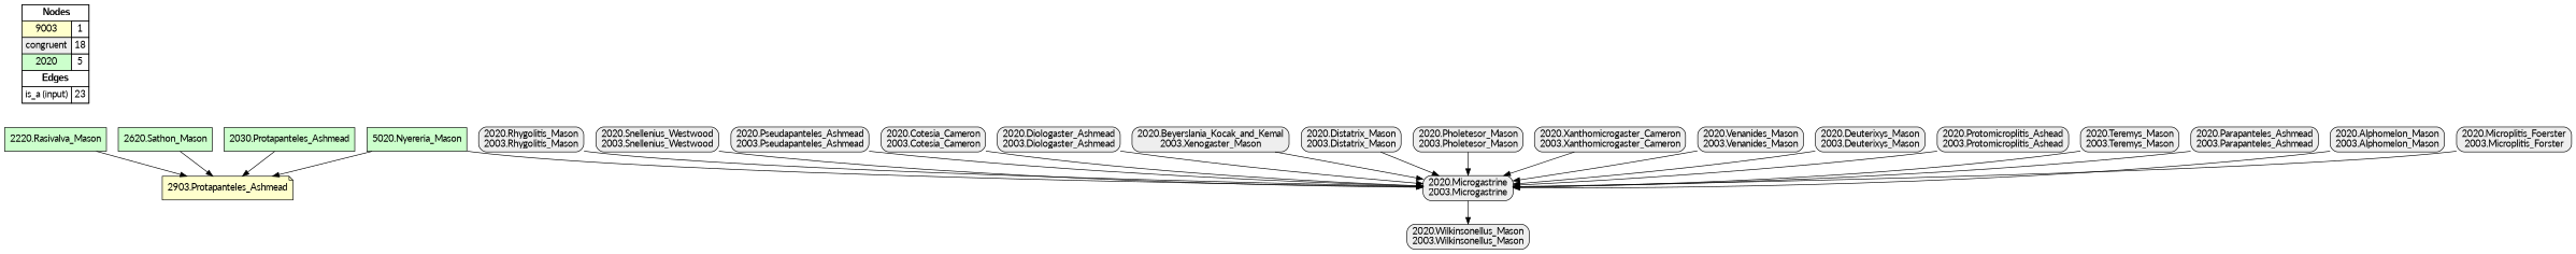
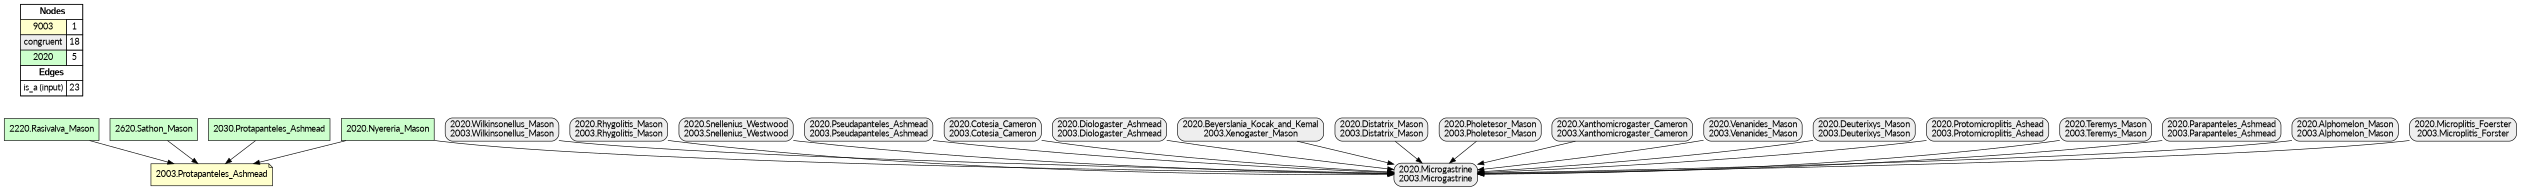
  digraph {
    fontname=Lato
    rankdir=TB
    node [fillcolor="#EEEEEE" fontname=Lato shape=box style="filled,rounded"]
    edge [arrowhead=normal color="#000000" constraint=true fontname=Lato penwidth=1 style=solid]
    n1 [fillcolor=white label=<   <TABLE BORDER="0" CELLBORDER="1" CELLSPACING="0" CELLPADDING="4">  <TR> <TD COLSPAN="2"><font face="Arial Black"> Nodes</font></TD> </TR>  <TR>   <TD bgcolor="#FFFFCC" fontname="helvetica">9003</TD>   <TD>1</TD>   </TR>  <TR>   <TD bgcolor="#EEEEEE" fontname="helvetica">congruent</TD>   <TD>18</TD>   </TR>  <TR>   <TD bgcolor="#CCFFCC" fontname="helvetica">2020</TD>   <TD>5</TD>   </TR>  <TR> <TD COLSPAN="2"><font face = "Arial Black"> Edges </font></TD> </TR>  <TR>   <TD><font color ="#000000">is_a (input)</font></TD><TD>23</TD> </TR> </TABLE>   > margin=0 style=filled]
-   "2003.Protapanteles_Ashmead" [fillcolor="#FFFFCC" shape=note style=filled label="2903.Protapanteles_Ashmead"]
+   "2003.Protapanteles_Ashmead" [fillcolor="#FFFFCC" shape=note style=filled]
    "2020.Wilkinsonellus_Mason\n2003.Wilkinsonellus_Mason"
    "2020.Microgastrine\n2003.Microgastrine"
    "2020.Rhygolitis_Mason\n2003.Rhygolitis_Mason"
    "2020.Snellenius_Westwood\n2003.Snellenius_Westwood"
    "2020.Pseudapanteles_Ashmead\n2003.Pseudapanteles_Ashmead"
    "2020.Cotesia_Cameron\n2003.Cotesia_Cameron"
    "2020.Diologaster_Ashmead\n2003.Diologaster_Ashmead"
    "2020.Beyerslania_Kocak_and_Kemal\n2003.Xenogaster_Mason"
    "2020.Distatrix_Mason\n2003.Distatrix_Mason"
    "2020.Pholetesor_Mason\n2003.Pholetesor_Mason"
    "2020.Xanthomicrogaster_Cameron\n2003.Xanthomicrogaster_Cameron"
    "2020.Venanides_Mason\n2003.Venanides_Mason"
    "2020.Deuterixys_Mason\n2003.Deuterixys_Mason"
    "2020.Protomicroplitis_Ashead\n2003.Protomicroplitis_Ashead"
    "2020.Teremys_Mason\n2003.Teremys_Mason"
    "2020.Parapanteles_Ashmead\n2003.Parapanteles_Ashmead"
    "2020.Alphomelon_Mason\n2003.Alphomelon_Mason"
    "2020.Microplitis_Foerster\n2003.Microplitis_Forster"
    n21 [fillcolor="#CCFFCC" label="2220.Rasivalva_Mason" style=filled]
    n22 [fillcolor="#CCFFCC" label="2620.Sathon_Mason" style=filled]
-   "2020.Nyereria_Mason" [fillcolor="#CCFFCC" style=filled label="5020.Nyereria_Mason"]
+   "2020.Nyereria_Mason" [fillcolor="#CCFFCC" style=filled]
    n24 [fillcolor="#CCFFCC" label="2030.Protapanteles_Ashmead" style=filled]
    subgraph sub_1 {
      rank=source
      n1
    }
-   "2020.Microgastrine\n2003.Microgastrine" -> "2020.Wilkinsonellus_Mason\n2003.Wilkinsonellus_Mason"
+   "2020.Wilkinsonellus_Mason\n2003.Wilkinsonellus_Mason" -> "2020.Microgastrine\n2003.Microgastrine"
    "2020.Rhygolitis_Mason\n2003.Rhygolitis_Mason" -> "2020.Microgastrine\n2003.Microgastrine"
    "2020.Snellenius_Westwood\n2003.Snellenius_Westwood" -> "2020.Microgastrine\n2003.Microgastrine"
    "2020.Pseudapanteles_Ashmead\n2003.Pseudapanteles_Ashmead" -> "2020.Microgastrine\n2003.Microgastrine"
    "2020.Cotesia_Cameron\n2003.Cotesia_Cameron" -> "2020.Microgastrine\n2003.Microgastrine"
    "2020.Diologaster_Ashmead\n2003.Diologaster_Ashmead" -> "2020.Microgastrine\n2003.Microgastrine"
    "2020.Beyerslania_Kocak_and_Kemal\n2003.Xenogaster_Mason" -> "2020.Microgastrine\n2003.Microgastrine"
    "2020.Distatrix_Mason\n2003.Distatrix_Mason" -> "2020.Microgastrine\n2003.Microgastrine"
    "2020.Pholetesor_Mason\n2003.Pholetesor_Mason" -> "2020.Microgastrine\n2003.Microgastrine"
    "2020.Xanthomicrogaster_Cameron\n2003.Xanthomicrogaster_Cameron" -> "2020.Microgastrine\n2003.Microgastrine"
    "2020.Venanides_Mason\n2003.Venanides_Mason" -> "2020.Microgastrine\n2003.Microgastrine"
    "2020.Deuterixys_Mason\n2003.Deuterixys_Mason" -> "2020.Microgastrine\n2003.Microgastrine"
    "2020.Protomicroplitis_Ashead\n2003.Protomicroplitis_Ashead" -> "2020.Microgastrine\n2003.Microgastrine"
    "2020.Teremys_Mason\n2003.Teremys_Mason" -> "2020.Microgastrine\n2003.Microgastrine"
    "2020.Parapanteles_Ashmead\n2003.Parapanteles_Ashmead" -> "2020.Microgastrine\n2003.Microgastrine"
    "2020.Alphomelon_Mason\n2003.Alphomelon_Mason" -> "2020.Microgastrine\n2003.Microgastrine"
    "2020.Microplitis_Foerster\n2003.Microplitis_Forster" -> "2020.Microgastrine\n2003.Microgastrine"
    n21 -> "2003.Protapanteles_Ashmead"
    n22 -> "2003.Protapanteles_Ashmead"
    "2020.Nyereria_Mason" -> "2003.Protapanteles_Ashmead"
    "2020.Nyereria_Mason" -> "2020.Microgastrine\n2003.Microgastrine"
    n24 -> "2003.Protapanteles_Ashmead"
  }
